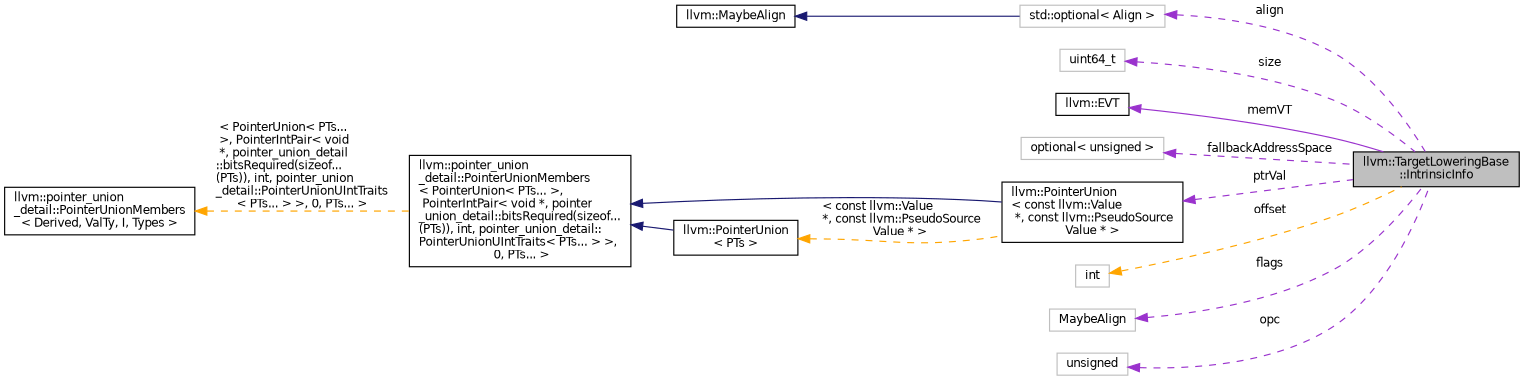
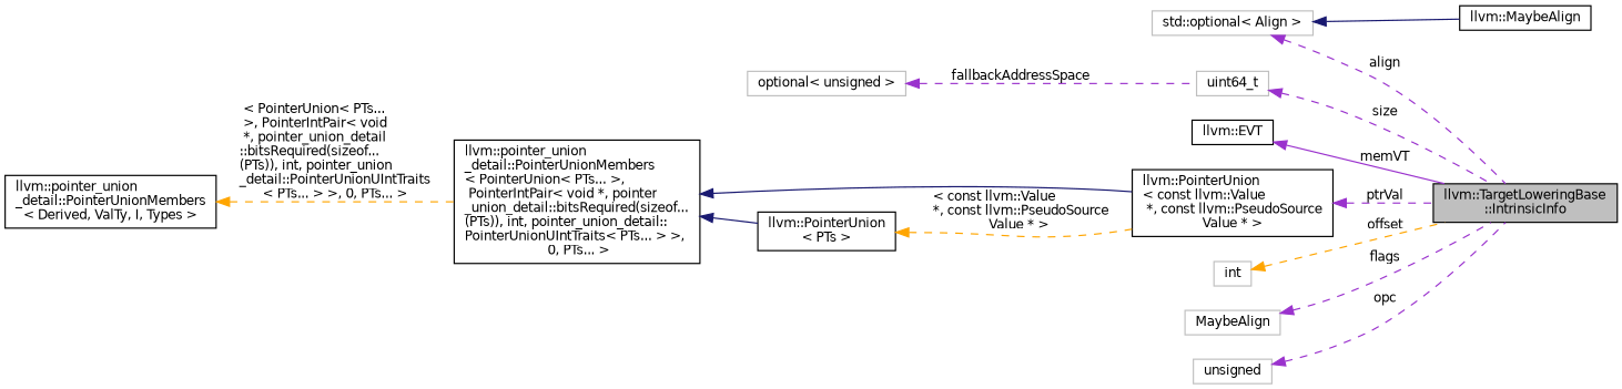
  digraph {
    rankdir=LR
    node [color=black fontname=Helvetica fontsize=10 shape=record]
    edge [color=darkorchid3 dir=back fontname=Helvetica fontsize=10 labelfontname=Helvetica labelfontsize=10 style=dashed]
    n1 [fillcolor=grey75 fontcolor=black height=0.2 label="llvm::TargetLoweringBase\l::IntrinsicInfo" style=filled width=0.4]
    n2 [height=0.2 label="llvm::MaybeAlign" width=0.4]
    n3 [color=grey75 height=0.2 label="std::optional\< Align \>" width=0.4]
    n4 [color=grey75 height=0.2 label=uint64_t width=0.4]
    n5 [height=0.2 label="llvm::EVT" width=0.4]
    n6 [color=grey75 height=0.2 label="optional\< unsigned \>" width=0.4]
    n7 [height=0.2 label="llvm::PointerUnion\l\< const llvm::Value\l *, const llvm::PseudoSource\lValue * \>" width=0.4]
    n8 [height=0.2 label="llvm::pointer_union\l_detail::PointerUnionMembers\l\< PointerUnion\< PTs... \>,\l PointerIntPair\< void *, pointer\l_union_detail::bitsRequired(sizeof...\l(PTs)), int, pointer_union_detail::\lPointerUnionUIntTraits\< PTs... \> \>,\l 0, PTs... \>" width=0.4]
    n9 [height=0.2 label="llvm::PointerUnion\l\< PTs \>" width=0.4]
    n10 [height=0.2 label="llvm::pointer_union\l_detail::PointerUnionMembers\l\< Derived, ValTy, I, Types \>" width=0.4]
    n11 [color=grey75 height=0.2 label=int width=0.4]
    n12 [color=grey75 height=0.2 label=MaybeAlign width=0.4]
    n13 [color=grey75 height=0.2 label=unsigned width=0.4]
    n3 -> n1 [label=" align"]
-   n2 -> n3 [color=midnightblue style=solid]
+   n3 -> n2 [color=midnightblue style=solid]
    n4 -> n1 [label=" size"]
    n5 -> n1 [label=" memVT" style=solid]
-   n6 -> n1 [label=" fallbackAddressSpace"]
+   n6 -> n4 [label=" fallbackAddressSpace"]
    n7 -> n1 [label=" ptrVal"]
    n8 -> n7 [color=midnightblue style=solid]
    n8 -> n9 [color=midnightblue style=solid]
    n9 -> n7 [color=orange label=" \< const llvm::Value\l *, const llvm::PseudoSource\lValue * \>"]
    n10 -> n8 [color=orange label=" \< PointerUnion\< PTs...\l \>, PointerIntPair\< void\l *, pointer_union_detail\l::bitsRequired(sizeof...\l(PTs)), int, pointer_union\l_detail::PointerUnionUIntTraits\l\< PTs... \> \>, 0, PTs... \>"]
    n11 -> n1 [color=orange label=" offset"]
    n12 -> n1 [label=" flags"]
    n13 -> n1 [label=" opc"]
  }
